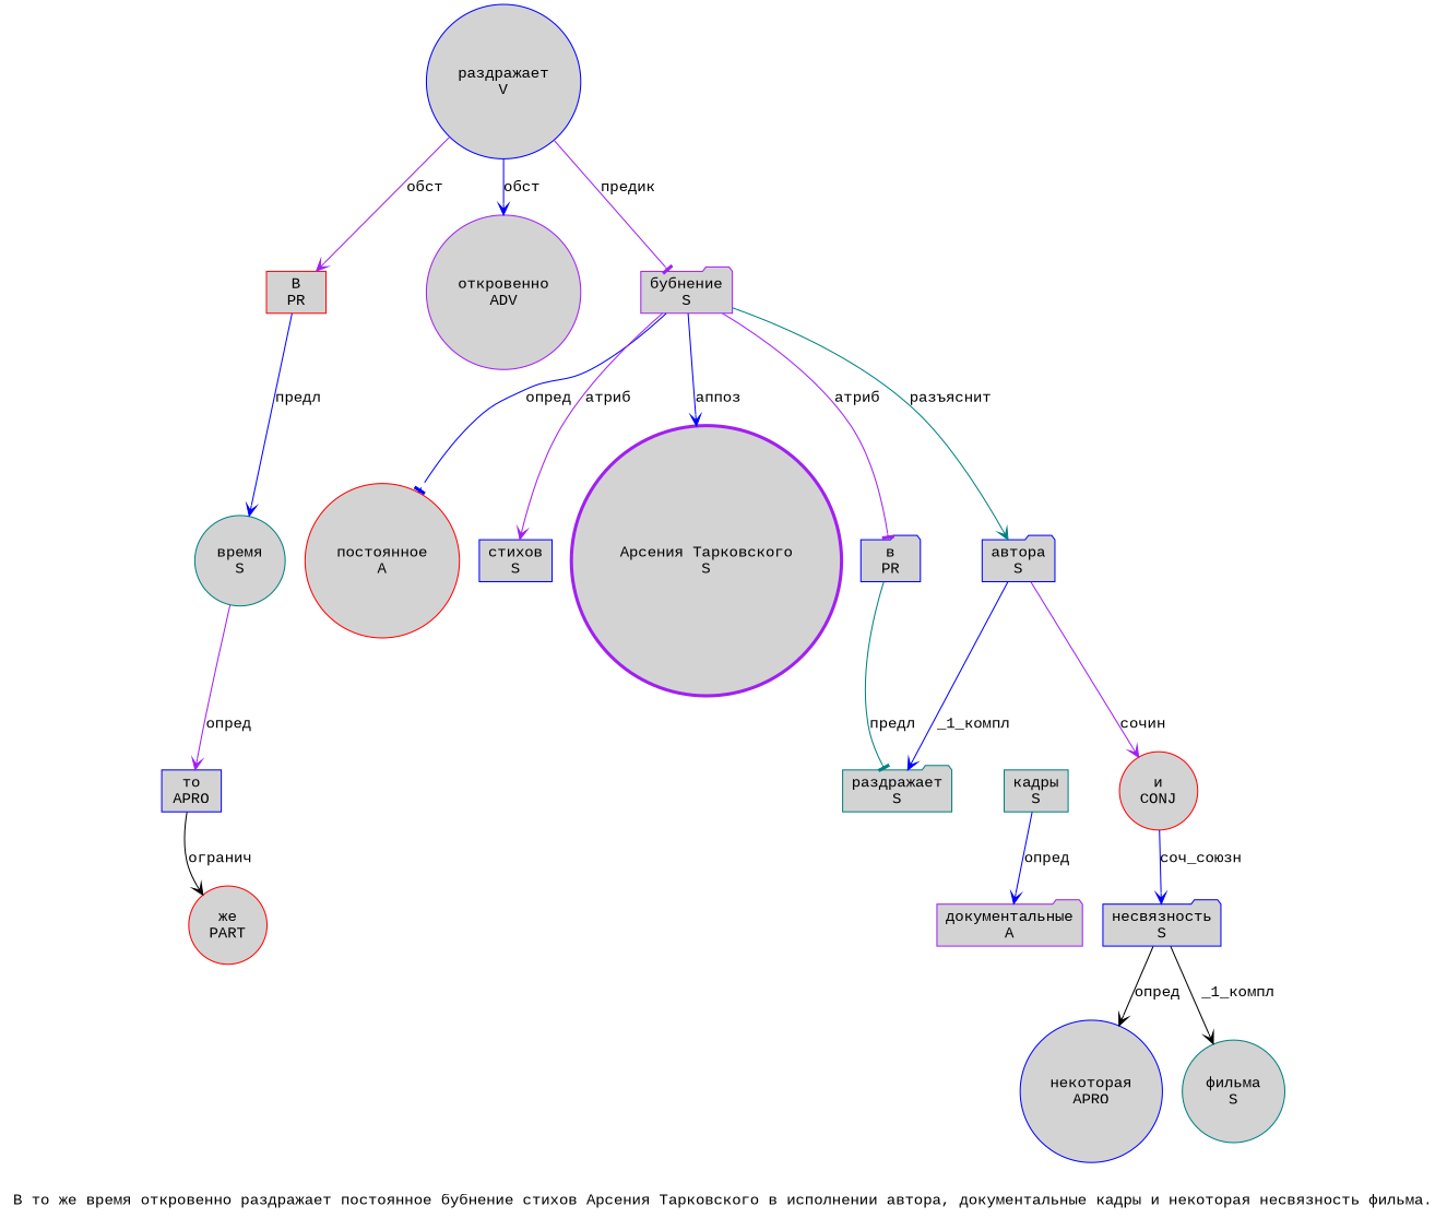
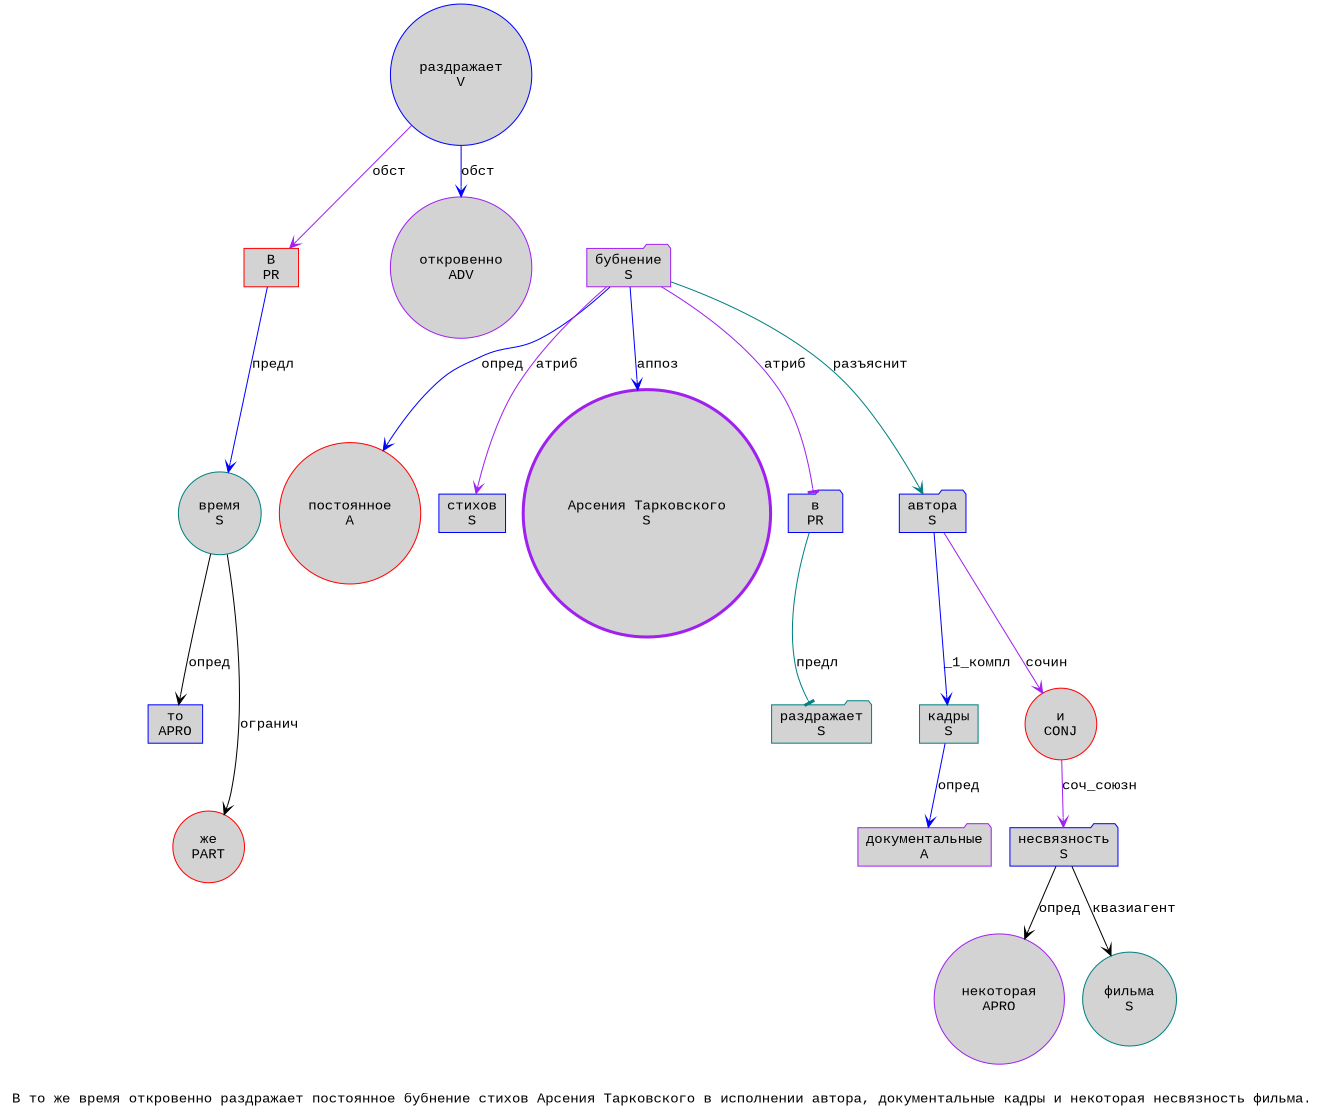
  digraph {
    fontname="Liberation Mono"
    label="В то же время откровенно раздражает постоянное бубнение стихов Арсения Тарковского в исполнении автора, документальные кадры и некоторая несвязность фильма."
    node [color=blue fillcolor=lightgray fontname="Liberation Mono" penwidth=1 shape=circle style=filled]
    edge [arrowhead=vee color=purple fontname="Liberation Mono"]
    n1 [color=red label="В\nPR" shape=box]
    n2 [color=teal label="время\nS"]
    n3 [label="то\nAPRO" shape=box]
    n4 [color=red label="же\nPART"]
    n5 [color=purple label="откровенно\nADV"]
    n6 [label="раздражает\nV"]
    n7 [color=purple label="бубнение\nS" shape=folder]
    n8 [color=red label="постоянное\nA"]
    n9 [label="стихов\nS" shape=box]
    n10 [color=purple label="Арсения Тарковского\nS" penwidth=3]
    n11 [label="в\nPR" shape=folder]
    n12 [label="автора\nS" shape=folder]
    n13 [color=teal label="раздражает\nS" shape=folder]
    n14 [color=teal label="кадры\nS" shape=box]
    n15 [color=red label="и\nCONJ"]
    n16 [color=purple label="документальные\nA" shape=folder]
    n17 [label="несвязность\nS" shape=folder]
-   n18 [label="некоторая\nAPRO"]
+   n18 [color=purple label="некоторая\nAPRO"]
    n19 [color=teal label="фильма\nS"]
    n1 -> n2 [color=blue label="предл"]
-   n2 -> n3 [label="опред"]
-   n3 -> n4 [color=black label="огранич"]
+   n2 -> n3 [color=black label="опред"]
+   n2 -> n4 [color=black label="огранич"]
    n6 -> n1 [label="обст"]
    n6 -> n5 [color=blue label="обст"]
-   n6 -> n7 [arrowhead=tee label="предик"]
-   n7 -> n8 [arrowhead=tee color=blue label="опред"]
+   n7 -> n8 [color=blue label="опред"]
    n7 -> n9 [label="атриб"]
    n7 -> n10 [color=blue label="аппоз"]
    n7 -> n11 [arrowhead=tee label="атриб"]
    n7 -> n12 [color=teal label="разъяснит"]
    n11 -> n13 [arrowhead=tee color=teal label="предл"]
-   n12 -> n13 [color=blue label="_1_компл"]
+   n12 -> n14 [color=blue label="_1_компл"]
    n12 -> n15 [label="сочин"]
    n14 -> n16 [color=blue label="опред"]
-   n15 -> n17 [color=blue label="соч_союзн"]
+   n15 -> n17 [label="соч_союзн"]
    n17 -> n18 [color=black label="опред"]
-   n17 -> n19 [color=black label="_1_компл"]
+   n17 -> n19 [color=black label="квазиагент"]
  }
